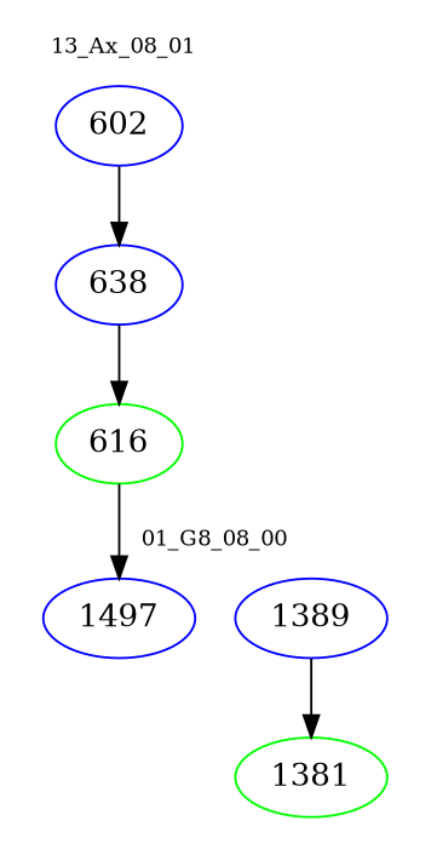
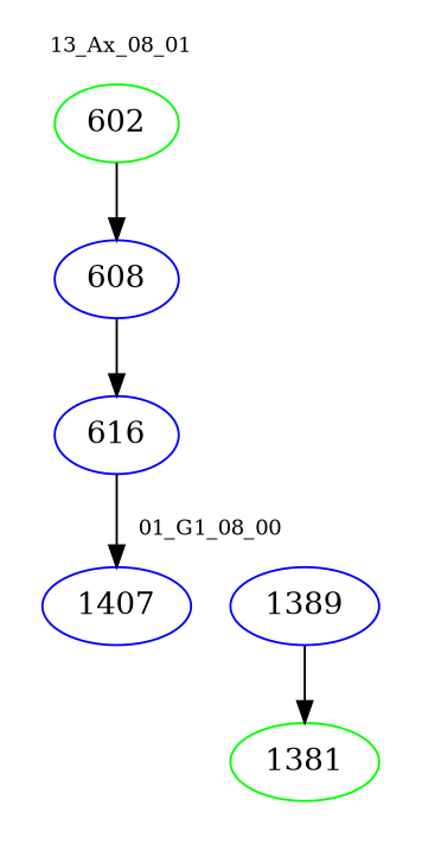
  digraph {
    node [color=blue]
    edge [color=black]
-   n1 [label=638]
-   n2 [label=602]
-   n3 [color=green label=616]
+   n1 [label=608]
+   n2 [color=green label=602]
+   n3 [label=616]
    n4 [label=1389]
    n5 [color=green label=1381]
-   n6 [label=1497]
+   n6 [label=1407]
    subgraph cluster_1 {
      color=white
      fontsize=10
      label="13_Ax_08_01"
      n1
      n2
      n3
    }
    subgraph cluster_2 {
      color=white
      fontsize=10
-     label="01_G8_08_00"
+     label="01_G1_08_00"
      n4
      n5
      n6
    }
    n1 -> n3
    n2 -> n1
    n3 -> n6
    n4 -> n5
  }
